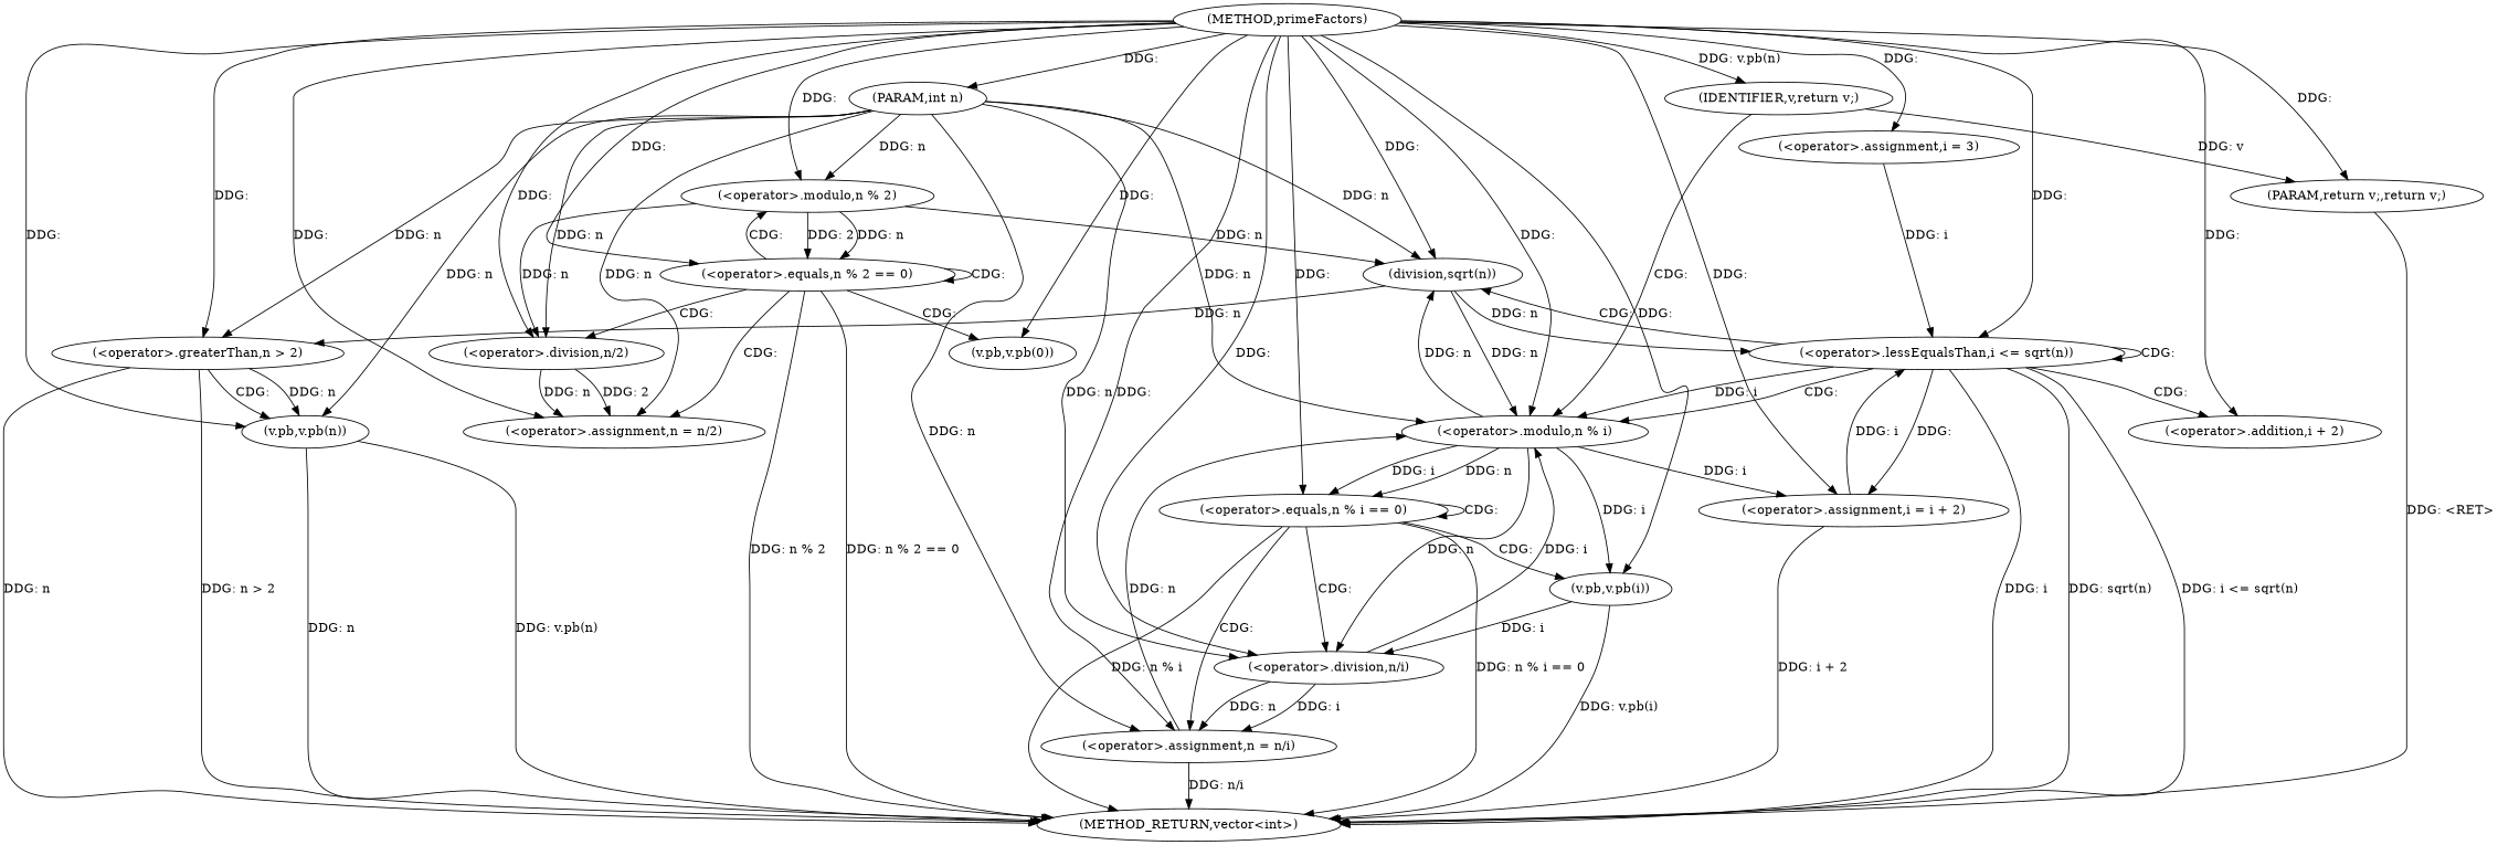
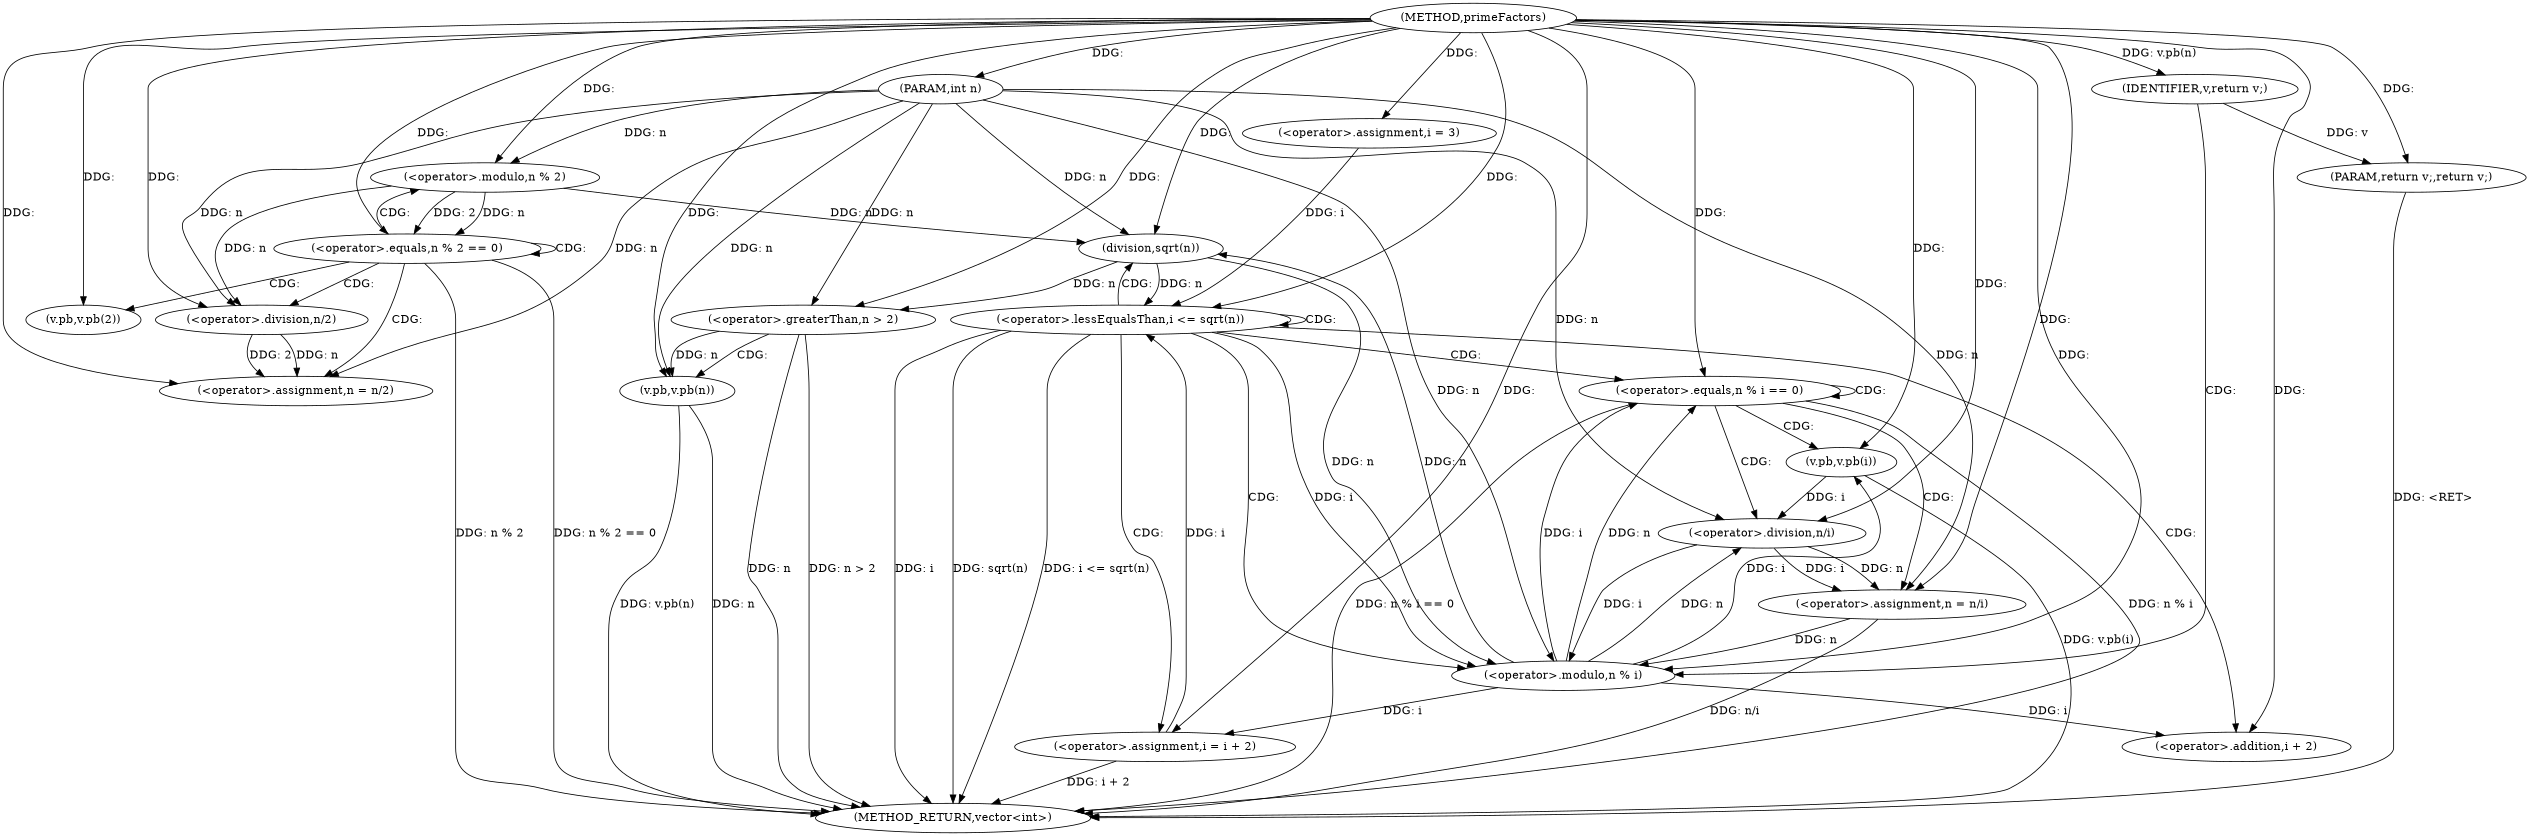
  digraph {
    n1 [label="(METHOD,primeFactors)"]
    n2 [label="(PARAM,int n)"]
    n3 [label="(PARAM,return v;,return v;)"]
    n4 [label="(<operator>.equals,n % 2 == 0)"]
    n5 [label="(<operator>.assignment,i = 3)"]
    n6 [label="(<operator>.lessEqualsThan,i <= sqrt(n))"]
    n7 [label="(<operator>.assignment,i = i + 2)"]
    n8 [label="(<operator>.greaterThan,n > 2)"]
    n9 [label="(v.pb,v.pb(n))"]
    n10 [label="(IDENTIFIER,v,return v;)"]
-   n11 [label="(v.pb,v.pb(0))"]
+   n11 [label="(v.pb,v.pb(2))"]
    n12 [label="(<operator>.assignment,n = n/2)"]
    n13 [label="(<operator>.modulo,n % 2)"]
    n14 [label="(division,sqrt(n))"]
    n15 [label="(<operator>.addition,i + 2)"]
    n16 [label="(<operator>.equals,n % i == 0)"]
    n17 [label="(<operator>.division,n/2)"]
    n18 [label="(v.pb,v.pb(i))"]
    n19 [label="(<operator>.assignment,n = n/i)"]
    n20 [label="(<operator>.modulo,n % i)"]
    n21 [label="(<operator>.division,n/i)"]
    n22 [label="(METHOD_RETURN,vector<int>)"]
    n1 -> n2 [label="DDG: "]
    n1 -> n3 [label="DDG: "]
    n1 -> n4 [label="DDG: "]
    n1 -> n5 [label="DDG: "]
    n1 -> n6 [label="DDG: "]
    n1 -> n7 [label="DDG: "]
    n1 -> n8 [label="DDG: "]
    n1 -> n9 [label="DDG: "]
    n1 -> n10 [label="DDG: v.pb(n)"]
    n1 -> n11 [label="DDG: "]
    n1 -> n12 [label="DDG: "]
    n1 -> n13 [label="DDG: "]
    n1 -> n14 [label="DDG: "]
    n1 -> n15 [label="DDG: "]
    n1 -> n16 [label="DDG: "]
    n1 -> n17 [label="DDG: "]
    n1 -> n18 [label="DDG: "]
    n1 -> n19 [label="DDG: "]
    n1 -> n20 [label="DDG: "]
    n1 -> n21 [label="DDG: "]
    n2 -> n8 [label="DDG: n"]
    n2 -> n9 [label="DDG: n"]
    n2 -> n12 [label="DDG: n"]
    n2 -> n13 [label="DDG: n"]
    n2 -> n14 [label="DDG: n"]
    n2 -> n17 [label="DDG: n"]
    n2 -> n19 [label="DDG: n"]
    n2 -> n20 [label="DDG: n"]
    n2 -> n21 [label="DDG: n"]
    n3 -> n22 [label="DDG: <RET>"]
    n4 -> n4 [label="CDG: "]
    n4 -> n11 [label="CDG: "]
    n4 -> n12 [label="CDG: "]
    n4 -> n13 [label="CDG: "]
    n4 -> n17 [label="CDG: "]
    n4 -> n22 [label="DDG: n % 2"]
    n4 -> n22 [label="DDG: n % 2 == 0"]
    n5 -> n6 [label="DDG: i"]
    n6 -> n6 [label="CDG: "]
-   n6 -> n7 [label="DDG: "]
+   n6 -> n7 [label="CDG: "]
    n6 -> n14 [label="CDG: "]
    n6 -> n15 [label="CDG: "]
+   n6 -> n16 [label="CDG: "]
    n6 -> n20 [label="DDG: i"]
    n6 -> n20 [label="CDG: "]
    n6 -> n22 [label="DDG: i"]
    n6 -> n22 [label="DDG: sqrt(n)"]
    n6 -> n22 [label="DDG: i <= sqrt(n)"]
    n7 -> n6 [label="DDG: i"]
    n7 -> n22 [label="DDG: i + 2"]
    n8 -> n9 [label="DDG: n"]
    n8 -> n9 [label="CDG: "]
    n8 -> n22 [label="DDG: n"]
    n8 -> n22 [label="DDG: n > 2"]
    n9 -> n22 [label="DDG: n"]
    n9 -> n22 [label="DDG: v.pb(n)"]
    n10 -> n3 [label="DDG: v"]
    n10 -> n20 [label="CDG: "]
    n13 -> n4 [label="DDG: 2"]
    n13 -> n4 [label="DDG: n"]
    n13 -> n14 [label="DDG: n"]
    n13 -> n17 [label="DDG: n"]
    n14 -> n6 [label="DDG: n"]
    n14 -> n8 [label="DDG: n"]
    n14 -> n20 [label="DDG: n"]
    n16 -> n16 [label="CDG: "]
    n16 -> n18 [label="CDG: "]
    n16 -> n19 [label="CDG: "]
    n16 -> n21 [label="CDG: "]
    n16 -> n22 [label="DDG: n % i"]
    n16 -> n22 [label="DDG: n % i == 0"]
    n17 -> n12 [label="DDG: 2"]
    n17 -> n12 [label="DDG: n"]
    n18 -> n21 [label="DDG: i"]
    n18 -> n22 [label="DDG: v.pb(i)"]
    n19 -> n20 [label="DDG: n"]
    n19 -> n22 [label="DDG: n/i"]
    n20 -> n7 [label="DDG: i"]
    n20 -> n14 [label="DDG: n"]
+   n20 -> n15 [label="DDG: i"]
    n20 -> n16 [label="DDG: i"]
    n20 -> n16 [label="DDG: n"]
    n20 -> n18 [label="DDG: i"]
    n20 -> n21 [label="DDG: n"]
    n21 -> n19 [label="DDG: i"]
    n21 -> n19 [label="DDG: n"]
    n21 -> n20 [label="DDG: i"]
  }
